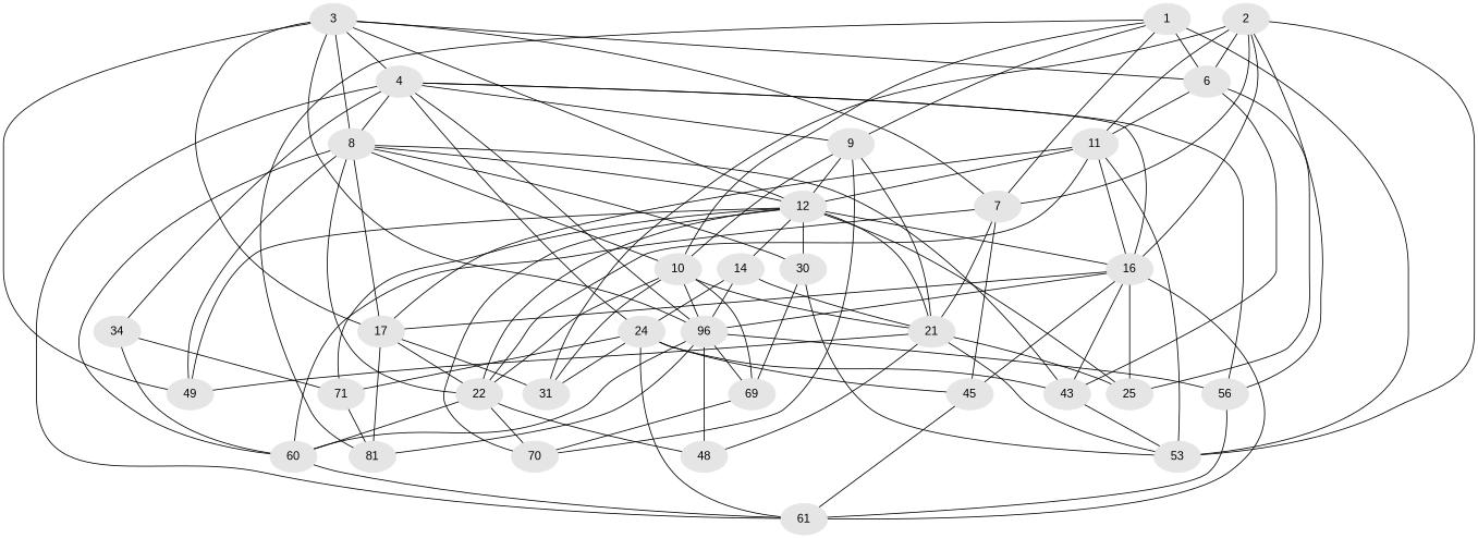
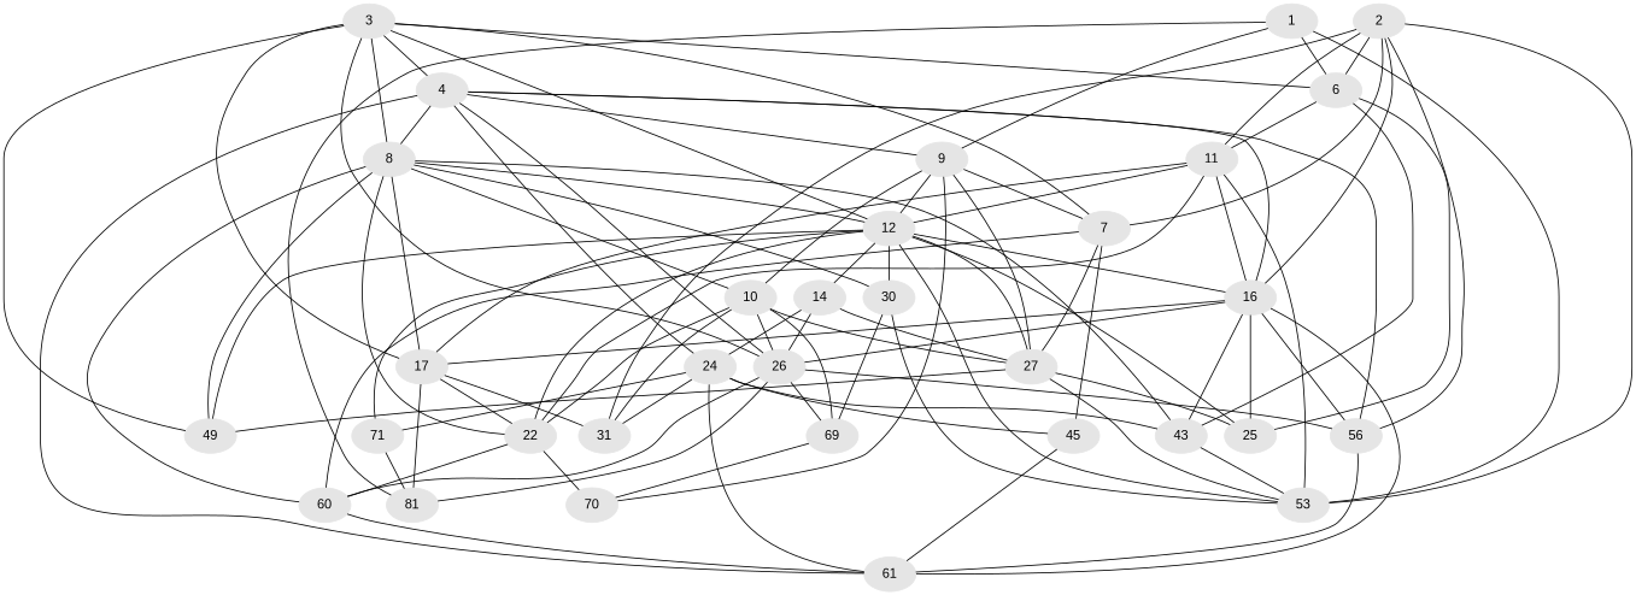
  graph {
    fontname="Liberation Sans"
    node [color=gray90 fontname="Liberation Sans" style=filled]
    edge [fontname="Liberation Sans"]
    1 [super="+27"]
    6 [super="+54"]
    7 [super="+72"]
    9 [super="+40"]
    10 [super="+38+44"]
    53 [super="+85+66"]
    81
    11 [super="+33+42"]
    25
    43 [super="+67"]
-   21 [super="+63+28"]
+   21 [super="+63+28" label=27]
    45
    60 [super="+82"]
    12 [super="+41+15+35"]
    70
    31
-   26 [super="+39+80+76" label=96]
+   26 [super="+39+80+76"]
    22 [super="+52+32"]
    69
    2 [super="+5"]
    16 [super="+36+23"]
    56
    17 [super="+46+79"]
    61 [super="+75"]
    3 [super="+59+20"]
    4 [super="+13"]
    8 [super="+29+62+64"]
    49
    24 [super="+58+55"]
-   34
    30
    14 [super="+37"]
    71
-   48
    1 -- 6
-   1 -- 7
+   9 -- 7
    1 -- 9
-   1 -- 10
    1 -- 53 [weight=3]
    1 -- 81
    6 -- 11
    6 -- 25
    6 -- 43
    7 -- 21
    7 -- 45
    7 -- 60
    9 -- 10
    9 -- 21
    9 -- 12
    9 -- 70
    10 -- 21
    10 -- 31
    10 -- 26
    10 -- 22
    10 -- 69
    11 -- 53
    11 -- 12 [weight=2]
    11 -- 22
    11 -- 16
    11 -- 17 [weight=2]
    43 -- 53
    21 -- 53
    21 -- 25
    21 -- 49
-   21 -- 48
    45 -- 61
    60 -- 61
    12 -- 25
    12 -- 21
-   12 -- 70
+   12 -- 53
    12 -- 22
    12 -- 16
    12 -- 49
    12 -- 30
    12 -- 14
    12 -- 71
    26 -- 81
    26 -- 60
    26 -- 69
    26 -- 56
-   26 -- 48
    22 -- 60
    22 -- 70
-   22 -- 48
    69 -- 70
    2 -- 6
    2 -- 7
    2 -- 53
    2 -- 11 [weight=2]
    2 -- 31
    2 -- 16
    2 -- 56
    16 -- 25
    16 -- 43
-   16 -- 45
+   16 -- 56
    16 -- 26 [weight=3]
    16 -- 17
    16 -- 61
    56 -- 61
    17 -- 81
    17 -- 31
    17 -- 22
    3 -- 6
    3 -- 7
    3 -- 12
    3 -- 26
    3 -- 17
    3 -- 4
    3 -- 8
    3 -- 49
    4 -- 9
    4 -- 26
    4 -- 16
    4 -- 56
    4 -- 61
    4 -- 8 [weight=2]
    4 -- 24 [weight=2]
-   4 -- 34
    8 -- 10
    8 -- 43 [weight=2]
    8 -- 60
    8 -- 12
    8 -- 22
    8 -- 17
    8 -- 49
    8 -- 30
    24 -- 43
    24 -- 45
    24 -- 31
    24 -- 61
    24 -- 71
-   34 -- 60
-   34 -- 71
    30 -- 53
    30 -- 69
    14 -- 21 [weight=2]
    14 -- 26
    14 -- 24
    71 -- 81
  }
